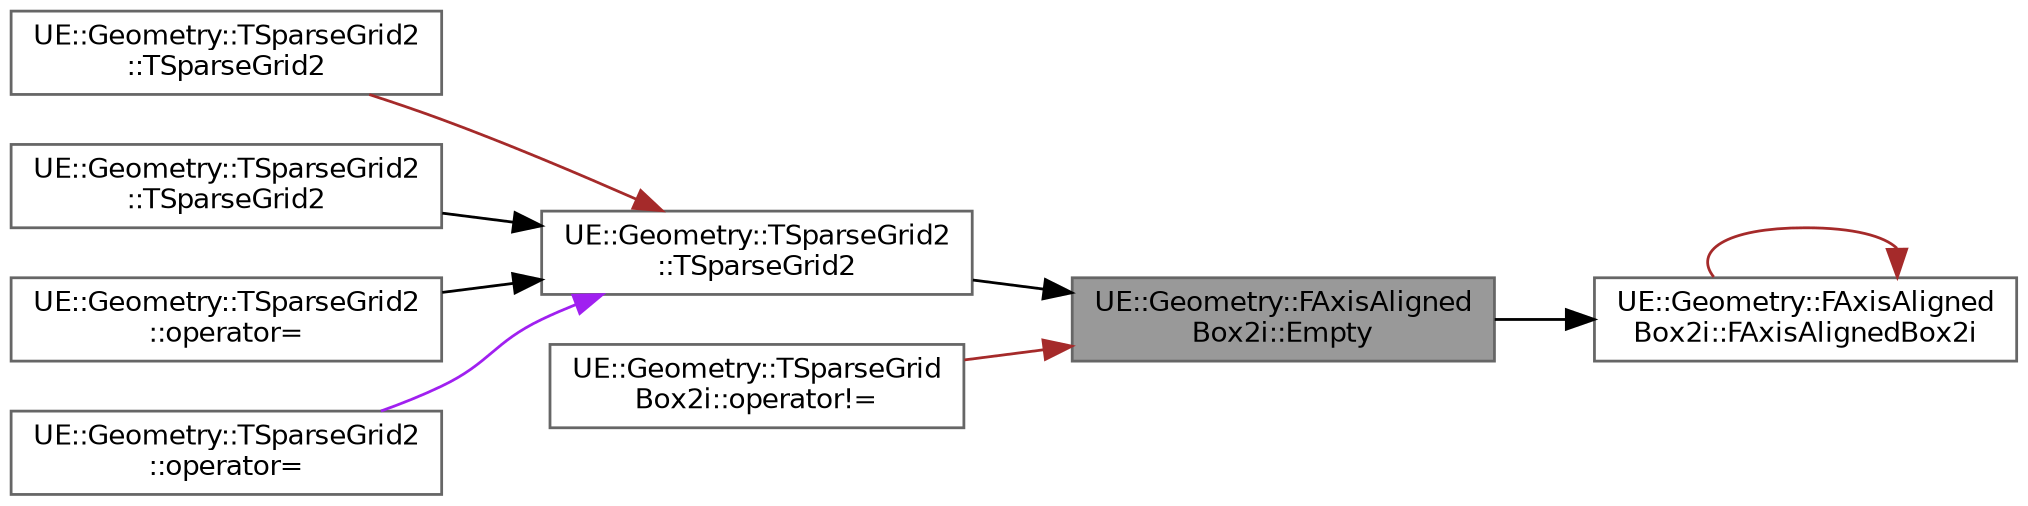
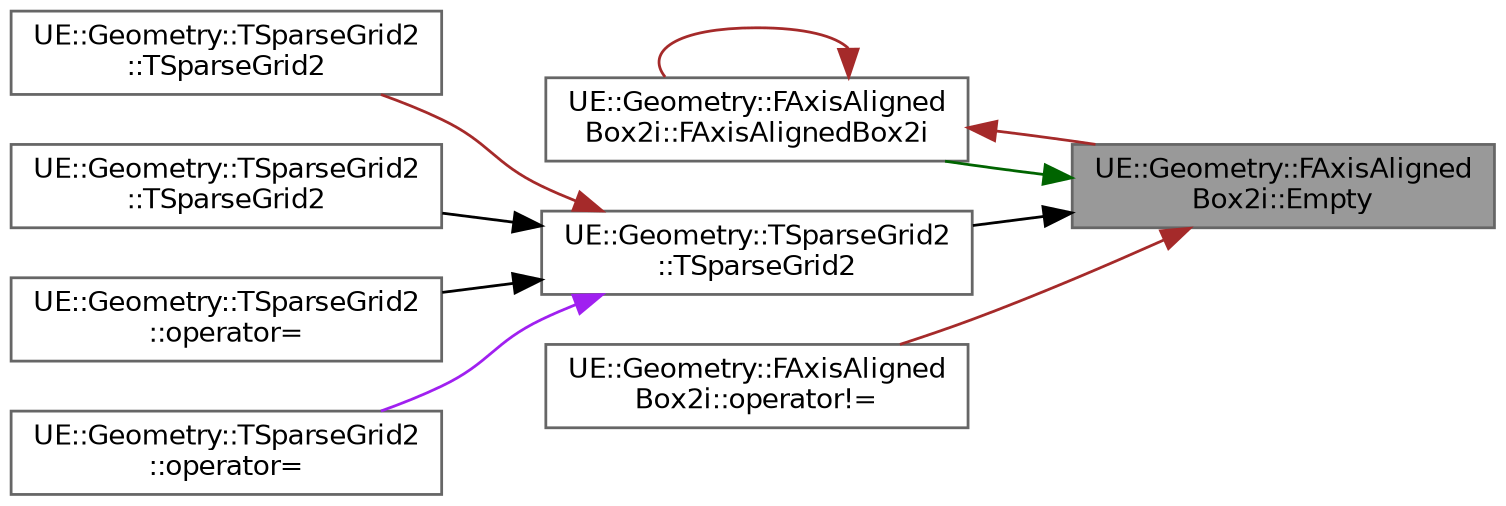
  digraph {
    rankdir=RL
    node [color=grey40 fillcolor=white fontname=Helvetica fontsize=10 shape=box style=filled]
    edge [color=brown dir=back fontname=Helvetica fontsize=10 labelfontname=Helvetica labelfontsize=10 style=solid]
    n1 [color=gray40 fillcolor=grey60 fontcolor=black height=0.2 label="UE::Geometry::FAxisAligned\lBox2i::Empty" width=0.4]
    n2 [height=0.2 label="UE::Geometry::FAxisAligned\lBox2i::FAxisAlignedBox2i" width=0.4]
    n3 [height=0.2 label="UE::Geometry::TSparseGrid2\l::TSparseGrid2" width=0.4]
-   n4 [height=0.2 label="UE::Geometry::TSparseGrid\lBox2i::operator!=" width=0.4]
+   n4 [height=0.2 label="UE::Geometry::FAxisAligned\lBox2i::operator!=" width=0.4]
    n5 [height=0.2 label="UE::Geometry::TSparseGrid2\l::TSparseGrid2" width=0.4]
    n6 [height=0.2 label="UE::Geometry::TSparseGrid2\l::TSparseGrid2" width=0.4]
    n7 [height=0.2 label="UE::Geometry::TSparseGrid2\l::operator=" width=0.4]
    n8 [height=0.2 label="UE::Geometry::TSparseGrid2\l::operator=" width=0.4]
+   n1 -> n2 [color=darkgreen]
    n1 -> n3 [color=black]
    n1 -> n4
-   n2 -> n1 [color=black]
+   n2 -> n1
    n2 -> n2
    n3 -> n5
    n3 -> n6 [color=black]
    n3 -> n7 [color=black]
    n3 -> n8 [color=purple]
  }
